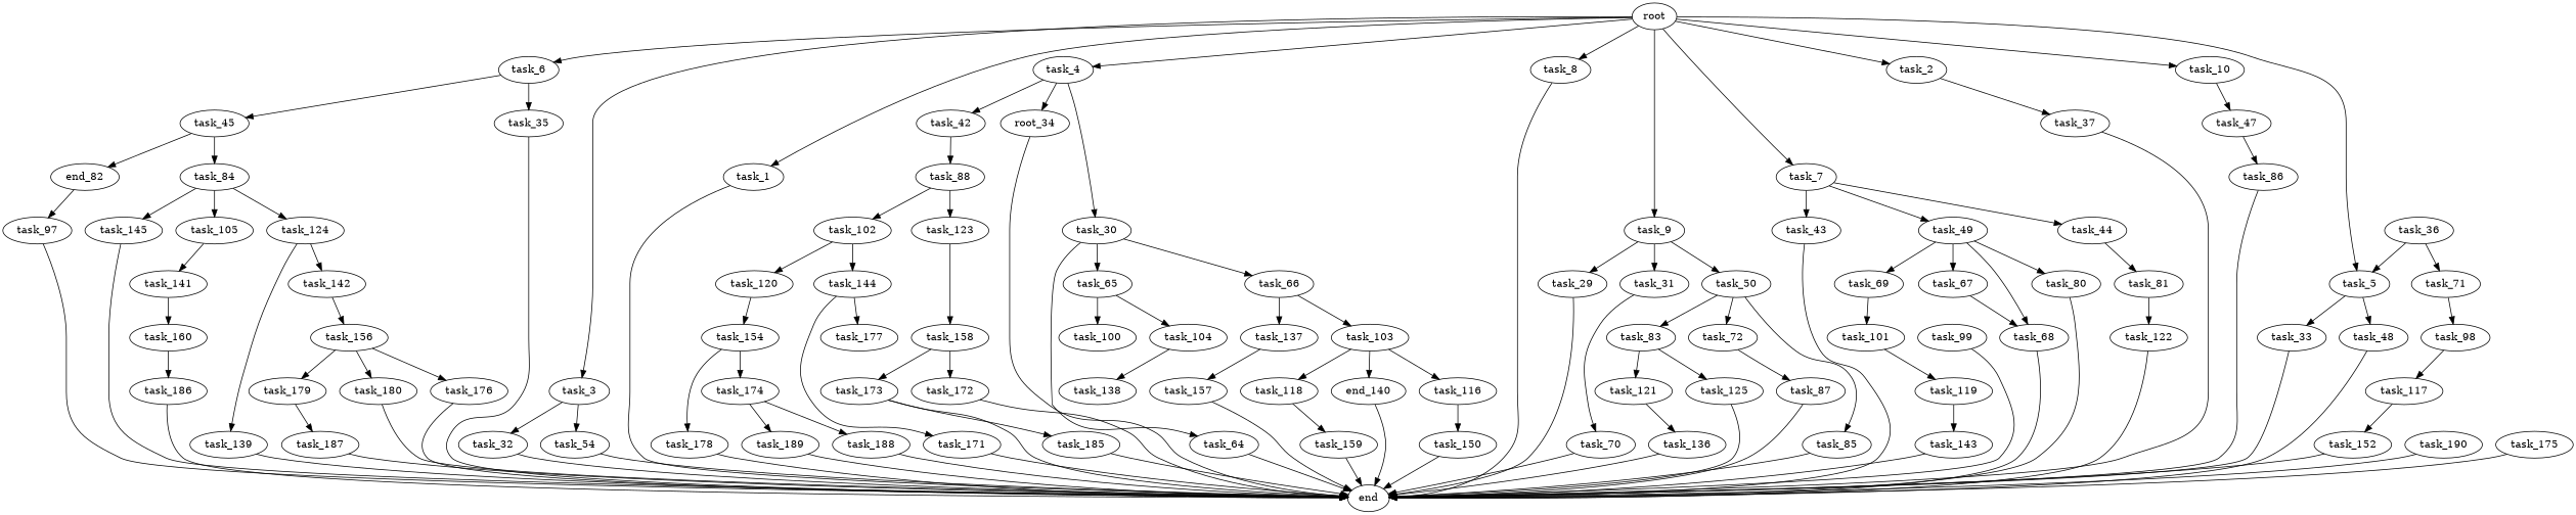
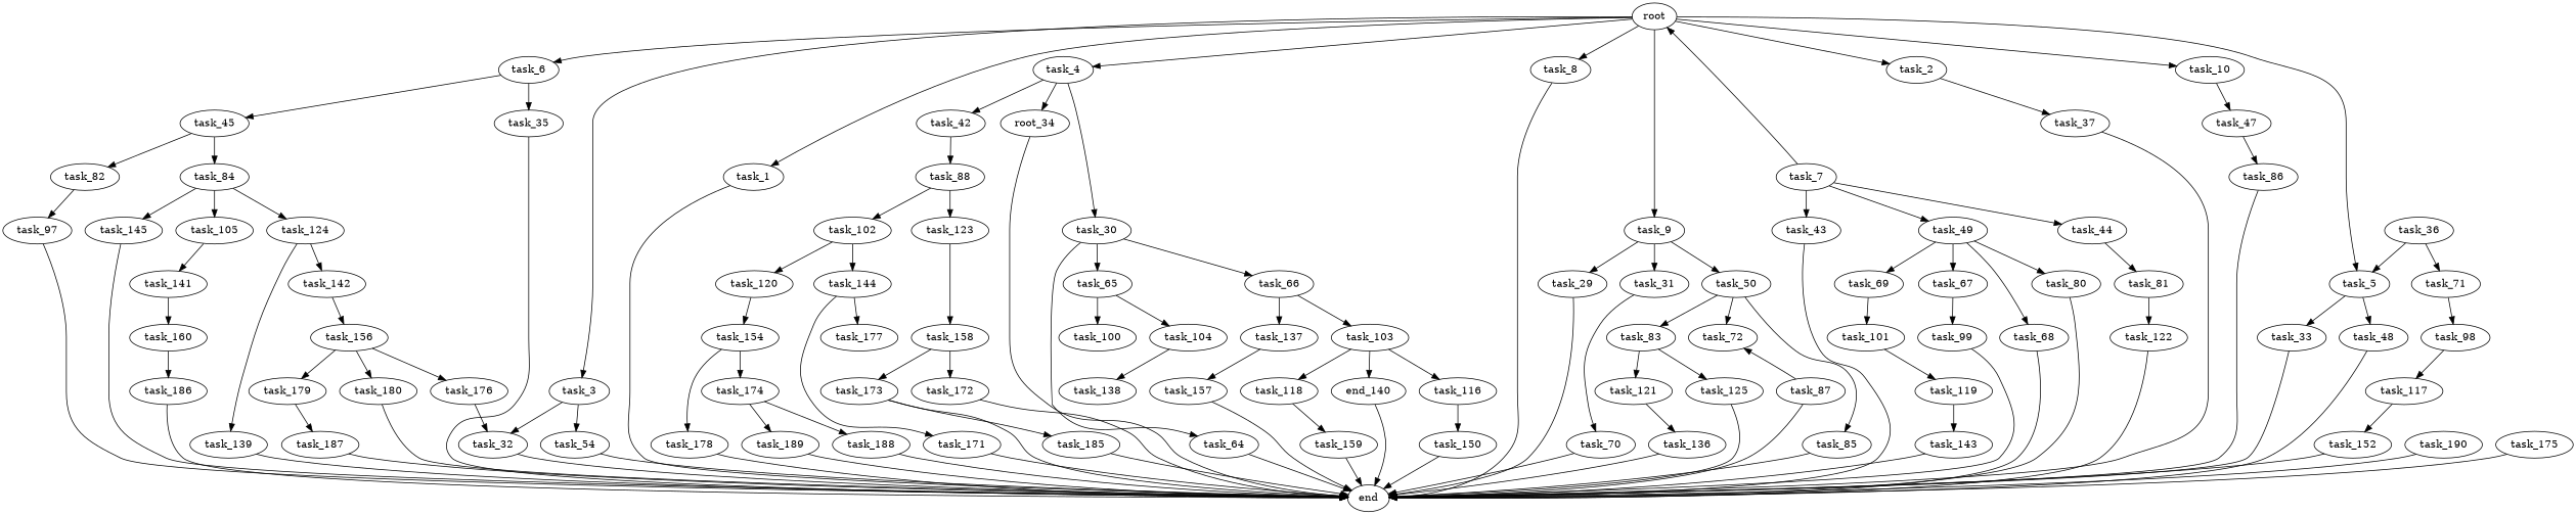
  digraph {
    task_6
    task_45
    task_35
-   task_82 [label=end_82]
+   task_82
    task_84
    end
    task_154
    task_178
    task_174
    task_189
    task_188
    task_136
    task_97
    task_105
    task_124
    task_145
    task_187
    task_123
    task_158
    task_172
    task_173
    task_80
    task_66
    task_103
    task_137
    task_116
    task_118
    n28 [label=end_140]
    task_1
    task_159
    task_68
    task_119
    task_143
    task_190
    task_65
    task_100
    task_104
    task_138
    task_83
    task_121
    task_125
    task_72
    task_87
    root
    task_4
    task_3
    task_8
    task_9
    task_7
    task_2
    task_10
    task_5
    task_30
    n54 [label=task_42]
    n55 [label=root_34]
    task_32
    n57 [label=task_54]
    task_31
    task_50
    task_29
    task_49
    task_44
    task_43
    task_37
    task_47
    task_33
    task_48
    task_176
    task_179
    task_144
    task_177
    task_171
    task_141
    task_142
    task_139
    task_64
    task_88
    task_98
    task_117
    task_152
    task_85
    task_101
    task_120
    task_70
    n85 [label=task_150]
    task_86
    task_67
    task_69
    task_99
    task_36
    task_71
    task_81
    task_122
    task_102
    task_157
    task_175
    task_186
    task_156
    task_180
    task_185
    task_160
    task_6 -> task_45
    task_6 -> task_35
    task_45 -> task_82
    task_45 -> task_84
    task_35 -> end
    task_82 -> task_97
    task_84 -> task_105
    task_84 -> task_124
    task_84 -> task_145
    task_154 -> task_178
    task_154 -> task_174
    task_178 -> end
    task_174 -> task_189
    task_174 -> task_188
    task_189 -> end
    task_188 -> end
    task_136 -> end
    task_97 -> end
    task_105 -> task_141
    task_124 -> task_142
    task_124 -> task_139
    task_145 -> end
    task_187 -> end
    task_123 -> task_158
    task_158 -> task_172
    task_158 -> task_173
    task_172 -> end
    task_173 -> end
    task_173 -> task_185
    task_80 -> end
    task_66 -> task_103
    task_66 -> task_137
    task_103 -> task_116
    task_103 -> task_118
    task_103 -> n28
    task_137 -> task_157
    task_116 -> n85
    task_118 -> task_159
    n28 -> end
    task_1 -> end
    task_159 -> end
    task_68 -> end
    task_119 -> task_143
    task_143 -> end
    task_190 -> end
    task_65 -> task_100
    task_65 -> task_104
    task_104 -> task_138
    task_83 -> task_121
    task_83 -> task_125
    task_121 -> task_136
    task_125 -> end
-   task_72 -> task_87
+   task_87 -> task_72
    task_87 -> end
    root -> task_6
    root -> task_1
    root -> task_4
    root -> task_3
    root -> task_8
    root -> task_9
-   root -> task_7
+   task_7 -> root
    root -> task_2
    root -> task_10
    root -> task_5
    task_4 -> task_30
    task_4 -> n54
    task_4 -> n55
    task_3 -> task_32
    task_3 -> n57
    task_8 -> end
    task_9 -> task_31
    task_9 -> task_50
    task_9 -> task_29
    task_7 -> task_49
    task_7 -> task_44
    task_7 -> task_43
    task_2 -> task_37
    task_10 -> task_47
    task_5 -> task_33
    task_5 -> task_48
    task_30 -> task_66
    task_30 -> task_65
    task_30 -> task_64
    n54 -> task_88
    n55 -> end
    task_32 -> end
    n57 -> end
    task_31 -> task_70
    task_50 -> task_83
    task_50 -> task_72
    task_50 -> task_85
    task_29 -> end
    task_49 -> task_80
    task_49 -> task_68
    task_49 -> task_67
    task_49 -> task_69
    task_44 -> task_81
    task_43 -> end
    task_37 -> end
    task_47 -> task_86
    task_33 -> end
    task_48 -> end
-   task_176 -> end
+   task_176 -> task_32
    task_179 -> task_187
    task_144 -> task_177
    task_144 -> task_171
    task_171 -> end
    task_141 -> task_160
    task_142 -> task_156
    task_139 -> end
    task_64 -> end
    task_88 -> task_123
    task_88 -> task_102
    task_98 -> task_117
    task_117 -> task_152
    task_152 -> end
    task_85 -> end
    task_101 -> task_119
    task_120 -> task_154
    task_70 -> end
    n85 -> end
    task_86 -> end
-   task_67 -> task_68
+   task_67 -> task_99
    task_69 -> task_101
    task_99 -> end
    task_36 -> task_5
    task_36 -> task_71
    task_71 -> task_98
    task_81 -> task_122
    task_122 -> end
    task_102 -> task_144
    task_102 -> task_120
    task_157 -> end
    task_175 -> end
    task_186 -> end
    task_156 -> task_176
    task_156 -> task_179
    task_156 -> task_180
    task_180 -> end
    task_185 -> end
    task_160 -> task_186
  }
